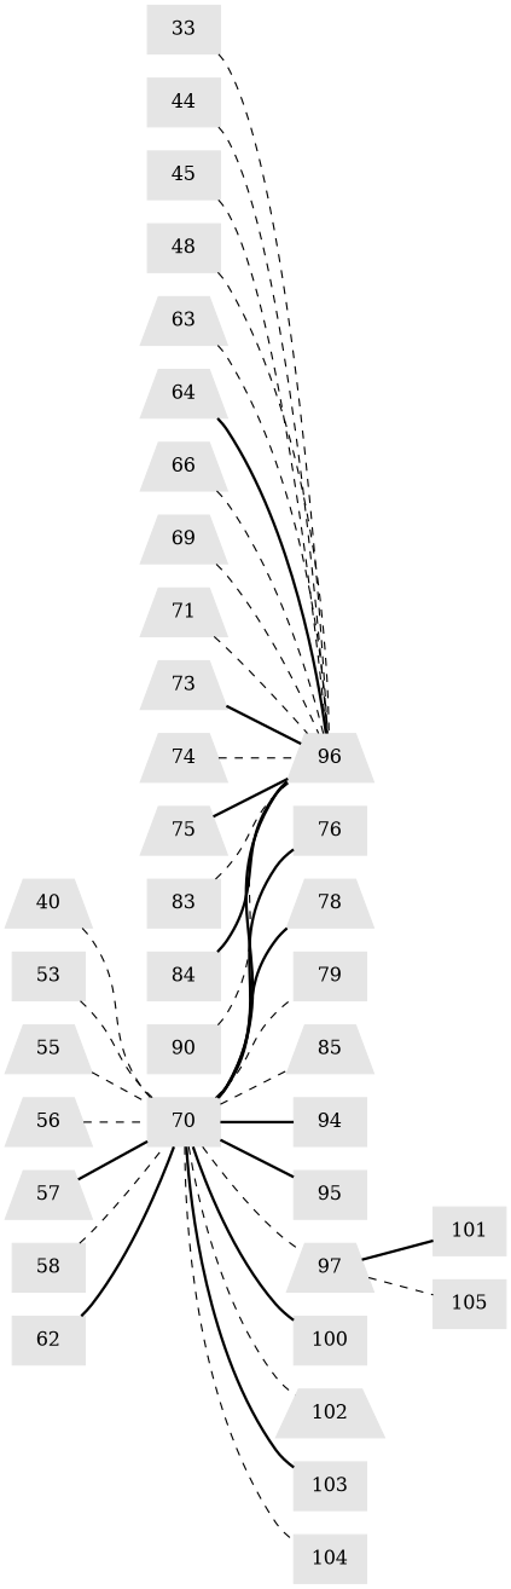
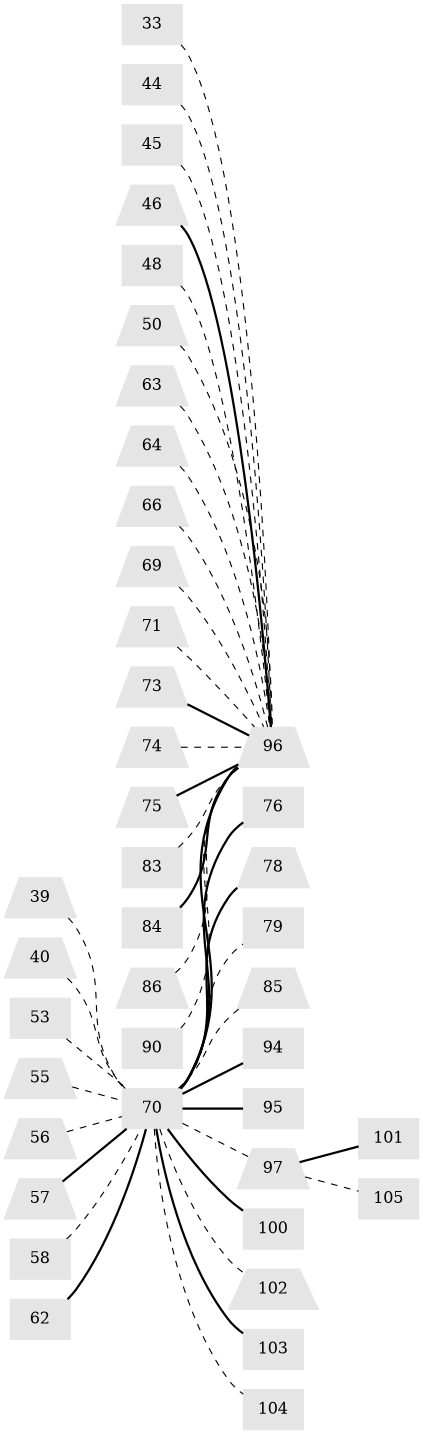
  graph {
    rankdir=LR
    node [color=gray90 shape=trapezium style=filled]
    edge [style=dashed]
    70 [shape=box super="+38+1+12+15+25"]
    96 [super="+37+51+59+87+18+21+26+32"]
    76 [shape=box]
    78 [super="+68"]
    79 [shape=box]
    85 [super="+54"]
    94 [shape=box]
    95 [shape=box]
    97 [super="+72+92+93"]
    100 [shape=box]
    102 [super="+88"]
    103 [shape=box super="+98"]
    104 [shape=box super="+6+16+80+89"]
    33 [shape=box]
+   39
    40
    44 [shape=box]
    45 [shape=box]
+   46
    48 [shape=box]
+   50 [super="+43"]
    53 [shape=box]
    55
    56
    57
    58 [shape=box]
    62 [shape=box]
    63
    64
    66
    69
    101 [shape=box super="+99"]
    105 [shape=box]
    71
    73
    74
    75 [super="+13"]
    83 [shape=box super="+47"]
    84 [shape=box]
+   86 [super="+67"]
    90 [shape=box]
    70 -- 96 [style=bold weight=9]
    70 -- 76 [style=bold]
    70 -- 78 [style=bold]
    70 -- 79
    70 -- 85
    70 -- 94 [style=bold]
    70 -- 95 [style=bold]
    70 -- 97 [weight=3]
    70 -- 100 [style=bold]
    70 -- 102
    70 -- 103 [style=bold]
    70 -- 104 [weight=2]
    97 -- 101 [style=bold]
    97 -- 105
    33 -- 96
+   39 -- 70
    40 -- 70
    44 -- 96
    45 -- 96
+   46 -- 96 [style=bold]
    48 -- 96
+   50 -- 96
    53 -- 70
    55 -- 70
    56 -- 70
    57 -- 70 [style=bold]
    58 -- 70
    62 -- 70 [style=bold]
    63 -- 96
-   64 -- 96 [style=bold]
+   64 -- 96
    66 -- 96
    69 -- 96
    71 -- 96
    73 -- 96 [style=bold]
    74 -- 96
    75 -- 96 [style=bold]
    83 -- 96 [weight=2]
    84 -- 96 [style=bold]
+   86 -- 96 [weight=2]
    90 -- 96
  }
